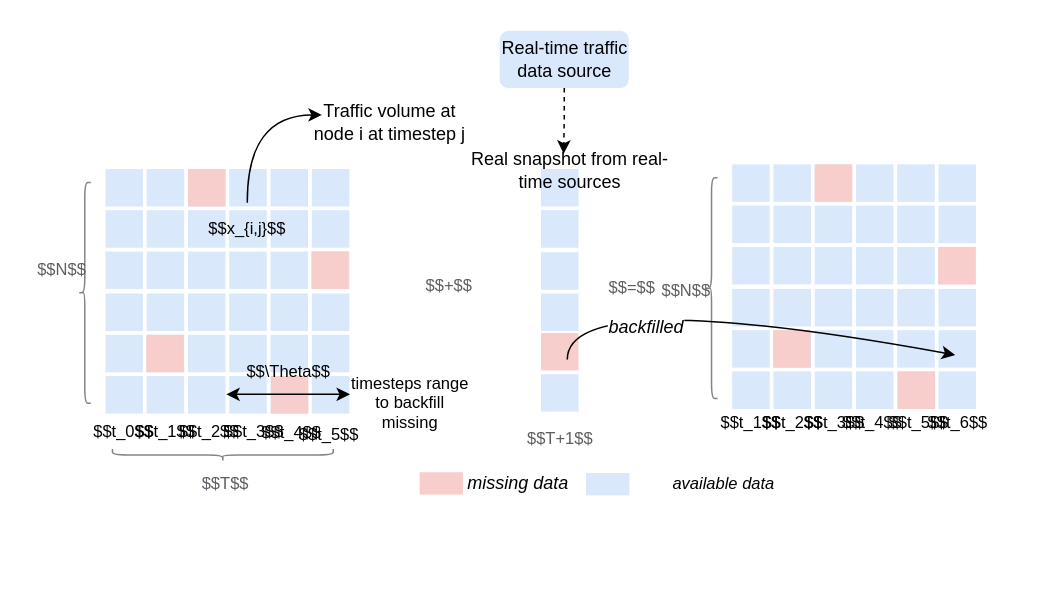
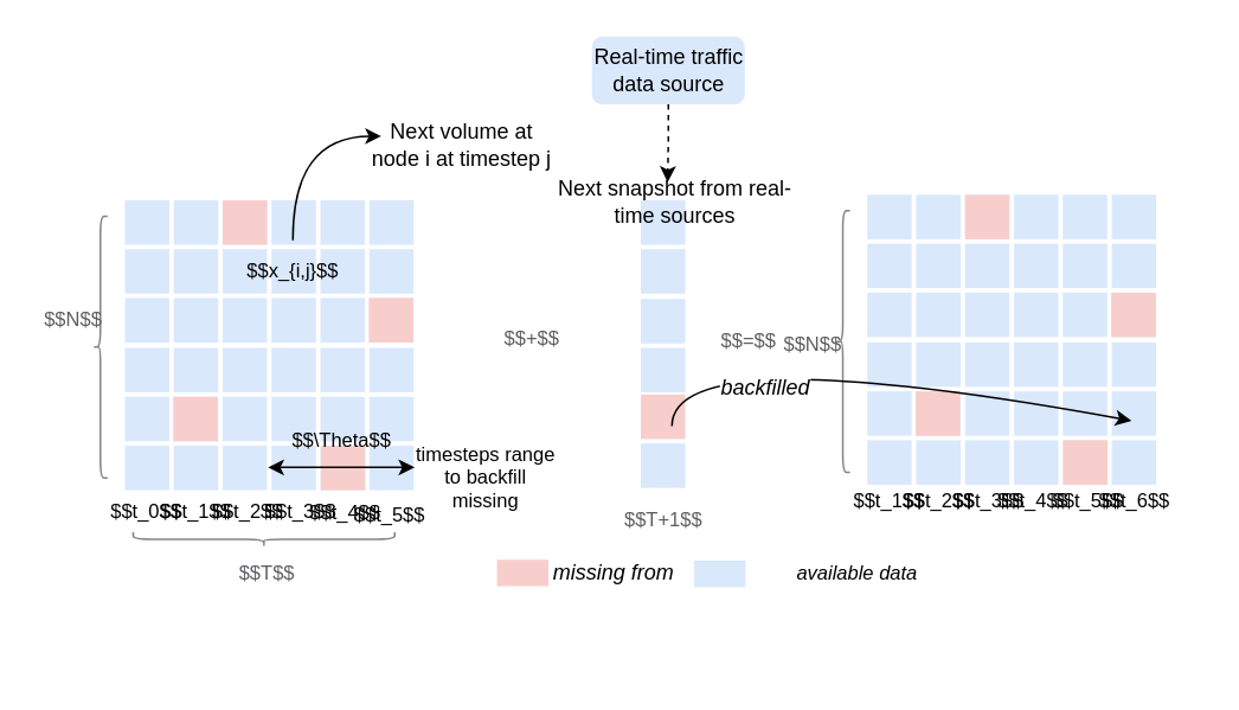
  <mxCell id="0" />
  <mxCell id="1" parent="0" />
- <mxCell id="2" value="&lt;div&gt;&lt;font style=&quot;font-size: 12px;&quot;&gt;Traffic volume at &lt;/font&gt;&lt;/div&gt;&lt;font style=&quot;font-size: 12px;&quot;&gt;node i at timestep j&lt;/font&gt;" style="text;html=1;align=center;verticalAlign=middle;whiteSpace=wrap;rounded=0;fontSize=11;" parent="1" vertex="1"><mxGeometry x="186" y="66" width="147" height="30" as="geometry" /></mxCell>
+ <mxCell id="2" value="&lt;div&gt;&lt;font style=&quot;font-size: 12px;&quot;&gt;Next volume at &lt;/font&gt;&lt;/div&gt;&lt;font style=&quot;font-size: 12px;&quot;&gt;node i at timestep j&lt;/font&gt;" style="text;html=1;align=center;verticalAlign=middle;whiteSpace=wrap;rounded=0;fontSize=11;" parent="1" vertex="1"><mxGeometry x="186" y="66" width="147" height="30" as="geometry" /></mxCell>
  <mxCell id="3" value="" style="html=1;verticalLabelPosition=bottom;labelBackgroundColor=#ffffff;verticalAlign=top;shadow=0;dashed=0;strokeWidth=1;shape=mxgraph.ios7ui.iconGrid;fillColor=#dae8fc;gridSize=3,3;strokeColor=#6c8ebf;fontSize=11;" parent="1" vertex="1"><mxGeometry x="69.75" y="112" width="80" height="80" as="geometry" /></mxCell>
  <mxCell id="4" value="" style="html=1;verticalLabelPosition=bottom;labelBackgroundColor=#ffffff;verticalAlign=top;shadow=0;dashed=0;strokeWidth=1;shape=mxgraph.ios7ui.iconGrid;fillColor=#dae8fc;gridSize=3,3;strokeColor=#6c8ebf;fontSize=11;" parent="1" vertex="1"><mxGeometry x="152.25" y="112" width="80" height="80" as="geometry" /></mxCell>
  <mxCell id="5" value="" style="curved=1;endArrow=classic;html=1;rounded=0;fontSize=11;" parent="1" edge="1" source="8"><mxGeometry width="50" height="50" relative="1" as="geometry"><mxPoint x="164" y="126" as="sourcePoint" /><mxPoint x="214" y="76" as="targetPoint" /><Array as="points"><mxPoint x="164" y="76" /></Array></mxGeometry></mxCell>
  <mxCell id="6" value="" style="html=1;verticalLabelPosition=bottom;labelBackgroundColor=#ffffff;verticalAlign=top;shadow=0;dashed=0;strokeWidth=1;shape=mxgraph.ios7ui.iconGrid;fillColor=#dae8fc;gridSize=3,3;strokeColor=#6c8ebf;fontSize=11;" parent="1" vertex="1"><mxGeometry x="69.75" y="195" width="80" height="80" as="geometry" /></mxCell>
  <mxCell id="7" value="" style="html=1;verticalLabelPosition=bottom;labelBackgroundColor=#ffffff;verticalAlign=top;shadow=0;dashed=0;strokeWidth=1;shape=mxgraph.ios7ui.iconGrid;fillColor=#dae8fc;gridSize=3,3;strokeColor=#6c8ebf;fontSize=11;" parent="1" vertex="1"><mxGeometry x="152.25" y="195" width="80" height="80" as="geometry" /></mxCell>
  <mxCell id="8" value="&lt;div&gt;$$x_{i,j}$$&lt;/div&gt;" style="text;html=1;align=center;verticalAlign=middle;whiteSpace=wrap;rounded=0;fillColor=none;fontSize=11;" parent="1" vertex="1"><mxGeometry x="140" y="134.5" width="48.75" height="35" as="geometry" /></mxCell>
  <mxCell id="9" value="" style="whiteSpace=wrap;html=1;aspect=fixed;fillColor=#f8cecc;strokeColor=none;fontSize=11;" parent="1" vertex="1"><mxGeometry x="207" y="167" width="25" height="25" as="geometry" /></mxCell>
  <mxCell id="10" value="" style="whiteSpace=wrap;html=1;aspect=fixed;fillColor=#f8cecc;strokeColor=none;fontSize=11;" parent="1" vertex="1"><mxGeometry x="97" y="222.5" width="25" height="25" as="geometry" /></mxCell>
  <mxCell id="11" value="" style="whiteSpace=wrap;html=1;aspect=fixed;fillColor=#f8cecc;strokeColor=none;fontSize=11;" parent="1" vertex="1"><mxGeometry x="124.75" y="112" width="25" height="25" as="geometry" /></mxCell>
  <mxCell id="12" value="" style="whiteSpace=wrap;html=1;aspect=fixed;fillColor=#f8cecc;strokeColor=none;fontSize=11;" parent="1" vertex="1"><mxGeometry x="180" y="250" width="25" height="25" as="geometry" /></mxCell>
  <mxCell id="13" value="" style="endArrow=classic;startArrow=classic;html=1;rounded=0;jumpSize=3;fontSize=11;" parent="1" edge="1"><mxGeometry width="50" height="50" relative="1" as="geometry"><mxPoint x="150.25" y="262.21" as="sourcePoint" /><mxPoint x="232.75" y="262.21" as="targetPoint" /></mxGeometry></mxCell>
  <mxCell id="14" value="&lt;div&gt;$$\Theta$$&lt;/div&gt;" style="text;html=1;align=center;verticalAlign=middle;whiteSpace=wrap;rounded=0;fontSize=11;" parent="1" vertex="1"><mxGeometry x="157.5" y="232" width="68" height="30" as="geometry" /></mxCell>
  <mxCell id="15" value="" style="whiteSpace=wrap;html=1;aspect=fixed;fillColor=#dae8fc;strokeColor=none;fontSize=11;" parent="1" vertex="1"><mxGeometry x="360" y="112" width="25" height="25" as="geometry" /></mxCell>
  <mxCell id="16" value="" style="whiteSpace=wrap;html=1;aspect=fixed;fillColor=#dae8fc;strokeColor=none;fontSize=11;" parent="1" vertex="1"><mxGeometry x="360" y="139.5" width="25" height="25" as="geometry" /></mxCell>
  <mxCell id="17" value="" style="whiteSpace=wrap;html=1;aspect=fixed;fillColor=#dae8fc;strokeColor=none;fontSize=11;" parent="1" vertex="1"><mxGeometry x="360" y="167.5" width="25" height="25" as="geometry" /></mxCell>
  <mxCell id="18" value="" style="whiteSpace=wrap;html=1;aspect=fixed;fillColor=#dae8fc;strokeColor=none;fontSize=11;" parent="1" vertex="1"><mxGeometry x="360" y="195" width="25" height="25" as="geometry" /></mxCell>
  <mxCell id="19" value="" style="whiteSpace=wrap;html=1;aspect=fixed;fillColor=#f8cecc;strokeColor=none;fontSize=11;" parent="1" vertex="1"><mxGeometry x="360" y="221.25" width="25" height="25" as="geometry" /></mxCell>
  <mxCell id="20" value="" style="whiteSpace=wrap;html=1;aspect=fixed;fillColor=#dae8fc;strokeColor=none;fontSize=11;" parent="1" vertex="1"><mxGeometry x="360" y="248.75" width="25" height="25" as="geometry" /></mxCell>
  <mxCell id="21" value="&lt;font color=&quot;#5e5e5e&quot;&gt;$$T+1$$&lt;/font&gt;" style="text;html=1;align=center;verticalAlign=middle;whiteSpace=wrap;rounded=0;rotation=0;fontSize=11;" parent="1" vertex="1"><mxGeometry x="351.5" y="250" width="42" height="83.05" as="geometry" /></mxCell>
- <mxCell id="22" value="&lt;font style=&quot;font-size: 12px;&quot;&gt;Real snapshot from real-time sources&lt;br&gt;&lt;/font&gt;" style="text;html=1;align=center;verticalAlign=middle;whiteSpace=wrap;rounded=0;fontSize=11;" parent="1" vertex="1"><mxGeometry x="306" y="98" width="147" height="30" as="geometry" /></mxCell>
+ <mxCell id="22" value="&lt;font style=&quot;font-size: 12px;&quot;&gt;Next snapshot from real-time sources&lt;br&gt;&lt;/font&gt;" style="text;html=1;align=center;verticalAlign=middle;whiteSpace=wrap;rounded=0;fontSize=11;" parent="1" vertex="1"><mxGeometry x="306" y="98" width="147" height="30" as="geometry" /></mxCell>
  <mxCell id="23" value="&lt;font color=&quot;#5e5e5e&quot;&gt;$$+$$&lt;/font&gt;" style="text;html=1;align=center;verticalAlign=middle;whiteSpace=wrap;rounded=0;rotation=0;fontSize=11;" parent="1" vertex="1"><mxGeometry x="278" y="148.95" width="42" height="83.05" as="geometry" /></mxCell>
  <mxCell id="24" value="" style="shape=curlyBracket;whiteSpace=wrap;html=1;rounded=1;labelPosition=left;verticalLabelPosition=middle;align=right;verticalAlign=middle;fillColor=#f5f5f5;strokeColor=#666666;rotation=-360;fontColor=#333333;opacity=80;fontSize=11;" parent="1" vertex="1"><mxGeometry x="469.63" y="117.94" width="8" height="147.11" as="geometry" /></mxCell>
  <mxCell id="25" value="&lt;font color=&quot;#5e5e5e&quot;&gt;$$N$$&lt;/font&gt;" style="text;html=1;align=center;verticalAlign=middle;whiteSpace=wrap;rounded=0;rotation=0;fontSize=11;" parent="1" vertex="1"><mxGeometry x="435.63" y="151.94" width="42" height="83.05" as="geometry" /></mxCell>
  <mxCell id="26" value="" style="html=1;verticalLabelPosition=bottom;labelBackgroundColor=#ffffff;verticalAlign=top;shadow=0;dashed=0;strokeWidth=1;shape=mxgraph.ios7ui.iconGrid;fillColor=#dae8fc;gridSize=3,3;strokeColor=#6c8ebf;fontSize=11;" parent="1" vertex="1"><mxGeometry x="487.38" y="108.94" width="80" height="80" as="geometry" /></mxCell>
  <mxCell id="27" value="" style="html=1;verticalLabelPosition=bottom;labelBackgroundColor=#ffffff;verticalAlign=top;shadow=0;dashed=0;strokeWidth=1;shape=mxgraph.ios7ui.iconGrid;fillColor=#dae8fc;gridSize=3,3;strokeColor=#6c8ebf;fontSize=11;" parent="1" vertex="1"><mxGeometry x="569.88" y="108.94" width="80" height="80" as="geometry" /></mxCell>
  <mxCell id="28" value="" style="html=1;verticalLabelPosition=bottom;labelBackgroundColor=#ffffff;verticalAlign=top;shadow=0;dashed=0;strokeWidth=1;shape=mxgraph.ios7ui.iconGrid;fillColor=#dae8fc;gridSize=3,3;strokeColor=#6c8ebf;fontSize=11;" parent="1" vertex="1"><mxGeometry x="487.38" y="191.94" width="80" height="80" as="geometry" /></mxCell>
  <mxCell id="29" value="" style="html=1;verticalLabelPosition=bottom;labelBackgroundColor=#ffffff;verticalAlign=top;shadow=0;dashed=0;strokeWidth=1;shape=mxgraph.ios7ui.iconGrid;fillColor=#dae8fc;gridSize=3,3;strokeColor=#6c8ebf;fontSize=11;" parent="1" vertex="1"><mxGeometry x="569.88" y="191.94" width="80" height="80" as="geometry" /></mxCell>
  <mxCell id="30" value="" style="whiteSpace=wrap;html=1;aspect=fixed;fillColor=#f8cecc;strokeColor=none;fontSize=11;" parent="1" vertex="1"><mxGeometry x="624.63" y="163.94" width="25" height="25" as="geometry" /></mxCell>
  <mxCell id="31" value="" style="whiteSpace=wrap;html=1;aspect=fixed;fillColor=#f8cecc;strokeColor=none;fontSize=11;" parent="1" vertex="1"><mxGeometry x="514.63" y="219.44" width="25" height="25" as="geometry" /></mxCell>
  <mxCell id="32" value="" style="whiteSpace=wrap;html=1;aspect=fixed;fillColor=#f8cecc;strokeColor=none;fontSize=11;" parent="1" vertex="1"><mxGeometry x="542.38" y="108.94" width="25" height="25" as="geometry" /></mxCell>
  <mxCell id="33" value="" style="whiteSpace=wrap;html=1;aspect=fixed;fillColor=#f8cecc;strokeColor=none;fontSize=11;" parent="1" vertex="1"><mxGeometry x="597.63" y="246.94" width="25" height="25" as="geometry" /></mxCell>
  <mxCell id="34" value="&lt;font color=&quot;#5e5e5e&quot;&gt;$$=$$&lt;/font&gt;" style="text;html=1;align=center;verticalAlign=middle;whiteSpace=wrap;rounded=0;rotation=0;fontSize=11;" parent="1" vertex="1"><mxGeometry x="400" y="149.97" width="42" height="83.05" as="geometry" /></mxCell>
  <mxCell id="35" value="" style="curved=1;endArrow=classic;html=1;rounded=0;fontSize=11;" parent="1" edge="1"><mxGeometry width="50" height="50" relative="1" as="geometry"><mxPoint x="377.5" y="238.94" as="sourcePoint" /><mxPoint x="636" y="236" as="targetPoint" /><Array as="points"><mxPoint x="377.5" y="188.94" /></Array></mxGeometry></mxCell>
  <mxCell id="36" value="&lt;font style=&quot;font-size: 12px;&quot;&gt;&lt;i&gt;backfilled  &lt;br&gt;&lt;/i&gt;&lt;/font&gt;" style="edgeLabel;html=1;align=center;verticalAlign=middle;resizable=0;points=[];fontSize=11;" parent="35" vertex="1" connectable="0"><mxGeometry x="-0.083" y="-11" relative="1" as="geometry"><mxPoint x="-38" y="1" as="offset" /></mxGeometry></mxCell>
  <mxCell id="37" value="&lt;font&gt;$$t_2$$&lt;/font&gt;" style="text;html=1;align=center;verticalAlign=middle;whiteSpace=wrap;rounded=0;fontSize=11;" parent="1" vertex="1"><mxGeometry x="102" y="272.13" width="74" height="29" as="geometry" /></mxCell>
  <mxCell id="38" value="&lt;div&gt;&lt;font&gt;$$t_3$$&lt;/font&gt;&lt;/div&gt;" style="text;html=1;align=center;verticalAlign=middle;whiteSpace=wrap;rounded=0;fontSize=11;" parent="1" vertex="1"><mxGeometry x="132" y="272.13" width="74" height="29" as="geometry" /></mxCell>
  <mxCell id="39" value="&lt;div&gt;&lt;font&gt;$$t_4$$&lt;/font&gt;&lt;/div&gt;" style="text;html=1;align=center;verticalAlign=middle;whiteSpace=wrap;rounded=0;fontSize=11;" parent="1" vertex="1"><mxGeometry x="157" y="273.13" width="74" height="29" as="geometry" /></mxCell>
  <mxCell id="40" value="&lt;div&gt;&lt;font&gt;$$t_5$$&lt;/font&gt;&lt;/div&gt;" style="text;html=1;align=center;verticalAlign=middle;whiteSpace=wrap;rounded=0;fontSize=11;" parent="1" vertex="1"><mxGeometry x="182" y="274.13" width="74" height="29" as="geometry" /></mxCell>
  <mxCell id="41" value="&lt;font&gt;$$t_1$$&lt;/font&gt;" style="text;html=1;align=center;verticalAlign=middle;whiteSpace=wrap;rounded=0;fontSize=11;" parent="1" vertex="1"><mxGeometry x="469.63" y="266.13" width="60" height="30" as="geometry" /></mxCell>
  <mxCell id="42" value="&lt;font&gt;$$t_2$$&lt;/font&gt;" style="text;html=1;align=center;verticalAlign=middle;whiteSpace=wrap;rounded=0;fontSize=11;" parent="1" vertex="1"><mxGeometry x="490.63" y="266.63" width="74" height="29" as="geometry" /></mxCell>
  <mxCell id="43" value="&lt;div&gt;&lt;font&gt;$$t_3$$&lt;/font&gt;&lt;/div&gt;" style="text;html=1;align=center;verticalAlign=middle;whiteSpace=wrap;rounded=0;fontSize=11;" parent="1" vertex="1"><mxGeometry x="519.01" y="266.13" width="74" height="29" as="geometry" /></mxCell>
  <mxCell id="44" value="&lt;div&gt;&lt;font&gt;$$t_4$$&lt;/font&gt;&lt;/div&gt;" style="text;html=1;align=center;verticalAlign=middle;whiteSpace=wrap;rounded=0;fontSize=11;" parent="1" vertex="1"><mxGeometry x="544" y="266.13" width="74" height="29" as="geometry" /></mxCell>
  <mxCell id="45" value="&lt;div&gt;&lt;font&gt;$$t_5$$&lt;/font&gt;&lt;/div&gt;" style="text;html=1;align=center;verticalAlign=middle;whiteSpace=wrap;rounded=0;fontSize=11;" parent="1" vertex="1"><mxGeometry x="575" y="266.13" width="74" height="29" as="geometry" /></mxCell>
  <mxCell id="46" value="&lt;div&gt;&lt;font&gt;$$t_6$$&lt;/font&gt;&lt;/div&gt;" style="text;html=1;align=center;verticalAlign=middle;whiteSpace=wrap;rounded=0;fontSize=11;" parent="1" vertex="1"><mxGeometry x="601" y="266.13" width="74" height="29" as="geometry" /></mxCell>
  <mxCell id="47" style="edgeStyle=orthogonalEdgeStyle;rounded=0;orthogonalLoop=1;jettySize=auto;html=1;entryX=0.47;entryY=0.129;entryDx=0;entryDy=0;entryPerimeter=0;fontSize=11;dashed=1;" parent="1" source="48" target="22" edge="1"><mxGeometry relative="1" as="geometry"><mxPoint x="372.5" y="56" as="targetPoint" /></mxGeometry></mxCell>
  <mxCell id="48" value="&lt;font style=&quot;font-size: 12px;&quot;&gt;Real-time traffic data source&lt;br&gt;&lt;/font&gt;" style="rounded=1;whiteSpace=wrap;html=1;fillColor=#dae8fc;strokeColor=none;fontSize=11;" parent="1" vertex="1"><mxGeometry x="332.5" y="20" width="86" height="38" as="geometry" /></mxCell>
  <mxCell id="49" value="" style="shape=curlyBracket;whiteSpace=wrap;html=1;rounded=1;labelPosition=left;verticalLabelPosition=middle;align=right;verticalAlign=middle;fillColor=#f5f5f5;strokeColor=#666666;rotation=-360;fontColor=#333333;opacity=80;fontSize=11;" parent="1" vertex="1"><mxGeometry x="52" y="121" width="8" height="147.11" as="geometry" /></mxCell>
  <mxCell id="50" value="&lt;font color=&quot;#5e5e5e&quot;&gt;$$N$$&lt;/font&gt;" style="text;html=1;align=center;verticalAlign=middle;whiteSpace=wrap;rounded=0;rotation=0;fontSize=11;" parent="1" vertex="1"><mxGeometry x="20" y="137" width="42" height="83.05" as="geometry" /></mxCell>
  <mxCell id="51" value="&lt;font&gt;$$t_0$$&lt;/font&gt;" style="text;html=1;align=center;verticalAlign=middle;whiteSpace=wrap;rounded=0;fontSize=11;" parent="1" vertex="1"><mxGeometry x="52" y="272.13" width="60" height="30" as="geometry" /></mxCell>
  <mxCell id="52" value="&lt;font&gt;$$t_1$$&lt;/font&gt;" style="text;html=1;align=center;verticalAlign=middle;whiteSpace=wrap;rounded=0;fontSize=11;" parent="1" vertex="1"><mxGeometry x="80" y="272.13" width="60" height="30" as="geometry" /></mxCell>
  <mxCell id="53" value="" style="shape=curlyBracket;whiteSpace=wrap;html=1;rounded=1;labelPosition=left;verticalLabelPosition=middle;align=right;verticalAlign=middle;fillColor=#f5f5f5;strokeColor=#666666;rotation=-90;fontColor=#333333;opacity=80;fontSize=11;" parent="1" vertex="1"><mxGeometry x="144" y="229.002" width="8" height="147.11" as="geometry" /></mxCell>
  <mxCell id="54" value="" style="whiteSpace=wrap;html=1;aspect=fixed;fillColor=#f8cecc;strokeColor=none;fontSize=11;" parent="1" vertex="1"><mxGeometry x="279.09" y="314.09" width="28.91" height="14.91" as="geometry" /></mxCell>
  <mxCell id="55" value="" style="whiteSpace=wrap;html=1;aspect=fixed;fillColor=#dae8fc;strokeColor=none;fontSize=11;" parent="1" vertex="1"><mxGeometry x="390" y="314.63" width="28.91" height="14.91" as="geometry" /></mxCell>
  <mxCell id="56" value="&lt;font&gt;&lt;i&gt;available data&lt;br&gt;&lt;/i&gt;&lt;/font&gt;" style="text;html=1;align=center;verticalAlign=middle;whiteSpace=wrap;rounded=0;fontSize=11;" parent="1" vertex="1"><mxGeometry x="444.91" y="307.09" width="74" height="30" as="geometry" /></mxCell>
- <mxCell id="57" value="&lt;font style=&quot;font-size: 12px;&quot;&gt;&lt;i&gt;missing data&lt;br&gt;&lt;/i&gt;&lt;/font&gt;" style="text;html=1;align=center;verticalAlign=middle;whiteSpace=wrap;rounded=0;fontSize=11;" parent="1" vertex="1"><mxGeometry x="308" y="307.09" width="74" height="30" as="geometry" /></mxCell>
+ <mxCell id="57" value="&lt;font style=&quot;font-size: 12px;&quot;&gt;&lt;i&gt;missing from&lt;br&gt;&lt;/i&gt;&lt;/font&gt;" style="text;html=1;align=center;verticalAlign=middle;whiteSpace=wrap;rounded=0;fontSize=11;" parent="1" vertex="1"><mxGeometry x="308" y="307.09" width="74" height="30" as="geometry" /></mxCell>
  <mxCell id="58" value="&lt;font&gt;timesteps range to backfill missing&lt;/font&gt;" style="text;html=1;align=center;verticalAlign=middle;whiteSpace=wrap;rounded=0;fontSize=11;" parent="1" vertex="1"><mxGeometry x="231" y="253" width="84" height="30" as="geometry" /></mxCell>
  <mxCell id="59" value="&lt;font style=&quot;color: light-dark(rgb(94, 92, 100), rgb(237, 237, 237));&quot;&gt;$$T$$&lt;/font&gt;" style="text;html=1;align=center;verticalAlign=middle;whiteSpace=wrap;rounded=0;fontSize=11;" parent="1" vertex="1"><mxGeometry x="120" y="307" width="60" height="30" as="geometry" /></mxCell>
